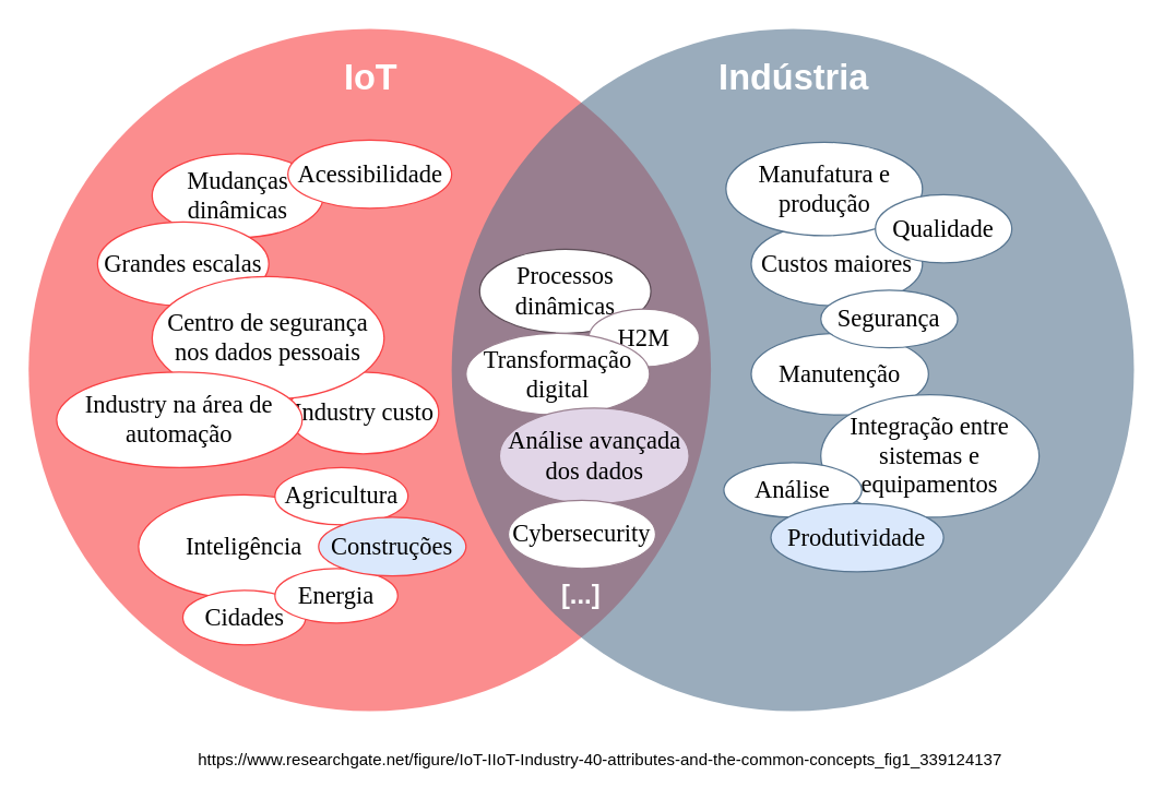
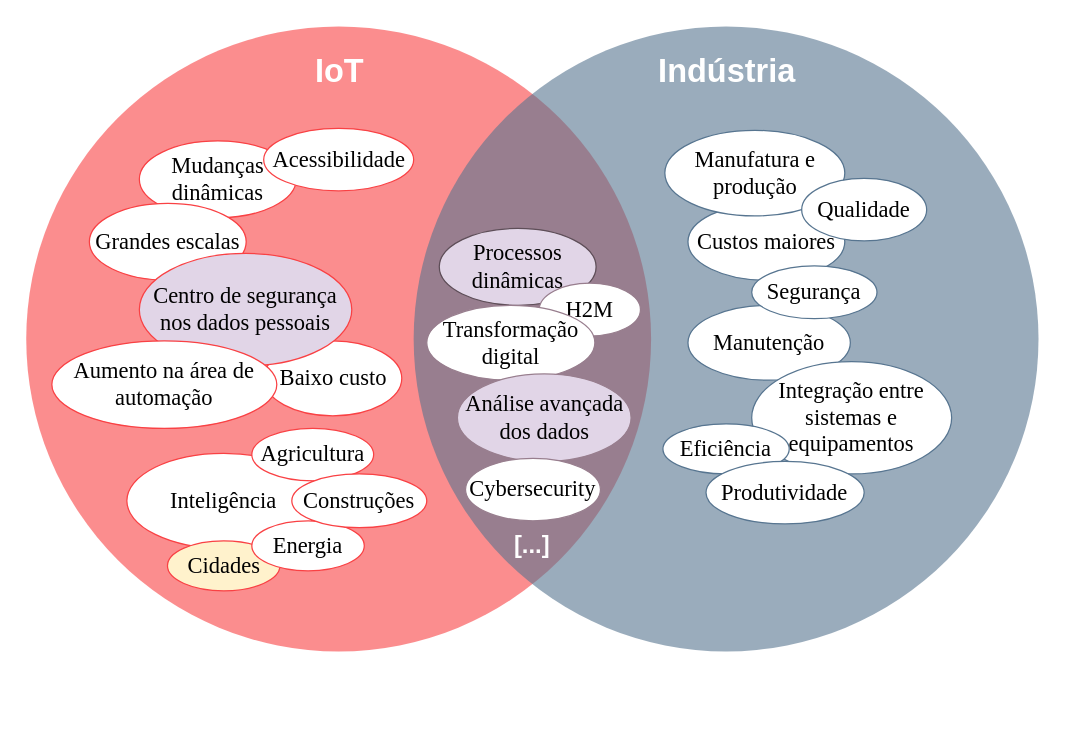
  <mxCell id="0" />
  <mxCell id="1" parent="0" />
  <mxCell id="2" value="" style="ellipse;fillColor=#F94144;opacity=60;strokeColor=none;html=1;fontColor=#FFFFFF;" parent="1" vertex="1"><mxGeometry x="20.5" y="20.5" width="500" height="500" as="geometry" /></mxCell>
  <mxCell id="3" value="" style="ellipse;fillColor=#577590;opacity=60;strokeColor=none;html=1;fontColor=#FFFFFF;" parent="1" vertex="1"><mxGeometry x="330.5" y="20.5" width="500" height="500" as="geometry" /></mxCell>
  <mxCell id="4" value="&lt;span style=&quot;font-size: 26px;&quot;&gt;IoT&lt;/span&gt;" style="text;fontSize=26;align=center;verticalAlign=middle;html=1;fontColor=#FFFFFF;fontFamily=Helvetica;fontStyle=1" parent="1" vertex="1"><mxGeometry x="175.5" y="20.5" width="190" height="70" as="geometry" /></mxCell>
  <mxCell id="5" value="Mudanças dinâmicas" style="ellipse;whiteSpace=wrap;html=1;strokeColor=#F94144;fontSize=18;fontFamily=Garamond;" parent="1" vertex="1"><mxGeometry x="111" y="112" width="125.5" height="61.5" as="geometry" /></mxCell>
  <mxCell id="6" value="&lt;span style=&quot;font-size: 26px;&quot;&gt;Indústria&lt;/span&gt;" style="text;fontSize=26;align=center;verticalAlign=middle;html=1;fontColor=#FFFFFF;fontFamily=Helvetica;fontStyle=1" parent="1" vertex="1"><mxGeometry x="485.5" y="20.5" width="190" height="70" as="geometry" /></mxCell>
  <mxCell id="7" value="Grandes escalas" style="ellipse;whiteSpace=wrap;html=1;strokeColor=#F94144;fontSize=18;fontFamily=Garamond;" parent="1" vertex="1"><mxGeometry x="71" y="162" width="125.5" height="61.5" as="geometry" /></mxCell>
- <mxCell id="8" value="Industry custo" style="ellipse;whiteSpace=wrap;html=1;strokeColor=#F94144;fontSize=18;fontFamily=Garamond;" parent="1" vertex="1"><mxGeometry x="210.5" y="272" width="110.5" height="60" as="geometry" /></mxCell>
- <mxCell id="9" value="Centro de segurança nos dados pessoais" style="ellipse;whiteSpace=wrap;html=1;strokeColor=#F94144;fontSize=18;fontFamily=Garamond;" parent="1" vertex="1"><mxGeometry x="111" y="202" width="170" height="90" as="geometry" /></mxCell>
- <mxCell id="10" value="Industry na área de automação" style="ellipse;whiteSpace=wrap;html=1;strokeColor=#F94144;fontSize=18;fontFamily=Garamond;" parent="1" vertex="1"><mxGeometry x="41" y="272" width="180" height="70" as="geometry" /></mxCell>
+ <mxCell id="8" value="Baixo custo" style="ellipse;whiteSpace=wrap;html=1;strokeColor=#F94144;fontSize=18;fontFamily=Garamond;" parent="1" vertex="1"><mxGeometry x="210.5" y="272" width="110.5" height="60" as="geometry" /></mxCell>
+ <mxCell id="9" value="Centro de segurança nos dados pessoais" style="ellipse;whiteSpace=wrap;html=1;strokeColor=#F94144;fontSize=18;fontFamily=Garamond;fillColor=#e1d5e7;" parent="1" vertex="1"><mxGeometry x="111" y="202" width="170" height="90" as="geometry" /></mxCell>
+ <mxCell id="10" value="Aumento na área de automação" style="ellipse;whiteSpace=wrap;html=1;strokeColor=#F94144;fontSize=18;fontFamily=Garamond;" parent="1" vertex="1"><mxGeometry x="41" y="272" width="180" height="70" as="geometry" /></mxCell>
  <mxCell id="11" value="Acessibilidade" style="ellipse;whiteSpace=wrap;html=1;strokeColor=#F94144;fontSize=18;fontFamily=Garamond;" parent="1" vertex="1"><mxGeometry x="210.5" y="102" width="120" height="50" as="geometry" /></mxCell>
  <mxCell id="12" value="Inteligência" style="ellipse;whiteSpace=wrap;html=1;strokeColor=#F94144;fontSize=18;fontFamily=Garamond;" parent="1" vertex="1"><mxGeometry x="101" y="362" width="155" height="76" as="geometry" /></mxCell>
- <mxCell id="13" value="Cidades" style="ellipse;whiteSpace=wrap;html=1;strokeColor=#F94144;fontSize=18;fontFamily=Garamond;" parent="1" vertex="1"><mxGeometry x="133.5" y="432" width="90" height="40" as="geometry" /></mxCell>
+ <mxCell id="13" value="Cidades" style="ellipse;whiteSpace=wrap;html=1;strokeColor=#F94144;fontSize=18;fontFamily=Garamond;fillColor=#fff2cc;" parent="1" vertex="1"><mxGeometry x="133.5" y="432" width="90" height="40" as="geometry" /></mxCell>
  <mxCell id="14" value="Energia" style="ellipse;whiteSpace=wrap;html=1;strokeColor=#F94144;fontSize=18;fontFamily=Garamond;" parent="1" vertex="1"><mxGeometry x="201" y="416" width="90" height="40" as="geometry" /></mxCell>
  <mxCell id="15" value="Agricultura" style="ellipse;whiteSpace=wrap;html=1;strokeColor=#F94144;fontSize=18;fontFamily=Garamond;" parent="1" vertex="1"><mxGeometry x="201" y="342" width="97.5" height="42" as="geometry" /></mxCell>
- <mxCell id="16" value="Construções" style="ellipse;whiteSpace=wrap;html=1;strokeColor=#F94144;fontSize=18;fontFamily=Garamond;fillColor=#dae8fc;" parent="1" vertex="1"><mxGeometry x="233" y="378.5" width="108" height="43" as="geometry" /></mxCell>
+ <mxCell id="16" value="Construções" style="ellipse;whiteSpace=wrap;html=1;strokeColor=#F94144;fontSize=18;fontFamily=Garamond;" parent="1" vertex="1"><mxGeometry x="233" y="378.5" width="108" height="43" as="geometry" /></mxCell>
  <mxCell id="17" value="&lt;span style=&quot;font-size: 19px;&quot;&gt;[...]&lt;/span&gt;" style="text;fontSize=19;align=center;verticalAlign=middle;html=1;fontColor=#FFFFFF;fontFamily=Helvetica;fontStyle=1" parent="1" vertex="1"><mxGeometry x="330.25" y="401" width="190" height="70" as="geometry" /></mxCell>
- <mxCell id="18" value="Processos dinâmicas" style="ellipse;whiteSpace=wrap;html=1;strokeColor=#5E4E58;fontSize=18;fontFamily=Garamond;" parent="1" vertex="1"><mxGeometry x="351" y="182" width="125.5" height="61.5" as="geometry" /></mxCell>
+ <mxCell id="18" value="Processos dinâmicas" style="ellipse;whiteSpace=wrap;html=1;strokeColor=#5E4E58;fontSize=18;fontFamily=Garamond;fillColor=#e1d5e7;" parent="1" vertex="1"><mxGeometry x="351" y="182" width="125.5" height="61.5" as="geometry" /></mxCell>
  <mxCell id="19" value="Custos maiores" style="ellipse;whiteSpace=wrap;html=1;strokeColor=#577590;fontSize=18;fontFamily=Garamond;" parent="1" vertex="1"><mxGeometry x="550" y="162" width="125.5" height="61.5" as="geometry" /></mxCell>
  <mxCell id="20" value="H2M" style="ellipse;whiteSpace=wrap;html=1;strokeColor=#987e8e;fontSize=18;fontFamily=Garamond;" parent="1" vertex="1"><mxGeometry x="431" y="225.88" width="81" height="42.25" as="geometry" /></mxCell>
  <mxCell id="21" value="Manutenção" style="ellipse;whiteSpace=wrap;html=1;strokeColor=#577590;fontSize=18;fontFamily=Garamond;" parent="1" vertex="1"><mxGeometry x="550" y="243.5" width="129.94" height="60" as="geometry" /></mxCell>
  <mxCell id="22" value="Manufatura e produção" style="ellipse;whiteSpace=wrap;html=1;strokeColor=#577590;fontSize=18;fontFamily=Garamond;" parent="1" vertex="1"><mxGeometry x="531.5" y="103.5" width="144" height="68.5" as="geometry" /></mxCell>
  <mxCell id="23" value="Qualidade" style="ellipse;whiteSpace=wrap;html=1;strokeColor=#577590;fontSize=18;fontFamily=Garamond;" parent="1" vertex="1"><mxGeometry x="641" y="142" width="100" height="50" as="geometry" /></mxCell>
  <mxCell id="24" value="Segurança" style="ellipse;whiteSpace=wrap;html=1;strokeColor=#577590;fontSize=18;fontFamily=Garamond;" parent="1" vertex="1"><mxGeometry x="601" y="212" width="100.25" height="42.25" as="geometry" /></mxCell>
  <mxCell id="25" value="Integração entre sistemas e equipamentos" style="ellipse;whiteSpace=wrap;html=1;strokeColor=#577590;fontSize=18;fontFamily=Garamond;" parent="1" vertex="1"><mxGeometry x="601" y="288.5" width="160" height="90" as="geometry" /></mxCell>
- <mxCell id="26" value="Análise" style="ellipse;whiteSpace=wrap;html=1;strokeColor=#577590;fontSize=18;fontFamily=Garamond;" parent="1" vertex="1"><mxGeometry x="529.97" y="338.5" width="101.06" height="40" as="geometry" /></mxCell>
- <mxCell id="27" value="Produtividade" style="ellipse;whiteSpace=wrap;html=1;strokeColor=#577590;fontSize=18;fontFamily=Garamond;fillColor=#dae8fc;" parent="1" vertex="1"><mxGeometry x="564.44" y="368.5" width="126.56" height="50" as="geometry" /></mxCell>
+ <mxCell id="26" value="Eficiência" style="ellipse;whiteSpace=wrap;html=1;strokeColor=#577590;fontSize=18;fontFamily=Garamond;" parent="1" vertex="1"><mxGeometry x="529.97" y="338.5" width="101.06" height="40" as="geometry" /></mxCell>
+ <mxCell id="27" value="Produtividade" style="ellipse;whiteSpace=wrap;html=1;strokeColor=#577590;fontSize=18;fontFamily=Garamond;" parent="1" vertex="1"><mxGeometry x="564.44" y="368.5" width="126.56" height="50" as="geometry" /></mxCell>
  <mxCell id="28" value="Transformação digital" style="ellipse;whiteSpace=wrap;html=1;strokeColor=#987e8e;fontSize=18;fontFamily=Garamond;" parent="1" vertex="1"><mxGeometry x="341" y="243.5" width="134.5" height="60" as="geometry" /></mxCell>
  <mxCell id="29" value="Análise avançada dos dados" style="ellipse;whiteSpace=wrap;html=1;strokeColor=#987e8e;fontSize=18;fontFamily=Garamond;fillColor=#e1d5e7;" parent="1" vertex="1"><mxGeometry x="365.5" y="298.5" width="139" height="70" as="geometry" /></mxCell>
  <mxCell id="30" value="Cybersecurity" style="ellipse;whiteSpace=wrap;html=1;strokeColor=#987e8e;fontSize=18;fontFamily=Garamond;" parent="1" vertex="1"><mxGeometry x="372" y="366" width="108" height="50" as="geometry" /></mxCell>
- <mxCell id="31" value="https://www.researchgate.net/figure/IoT-IIoT-Industry-40-attributes-and-the-common-concepts_fig1_339124137" style="text;html=1;align=center;verticalAlign=middle;resizable=0;points=[];autosize=1;strokeColor=none;fillColor=none;" parent="1" vertex="1"><mxGeometry x="133.5" y="542" width="610" height="30" as="geometry" /></mxCell>
